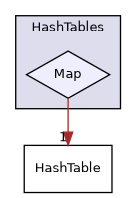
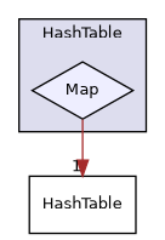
  digraph {
    compound=true
    node [fontname=Helvetica fontsize=10]
    n1 [fillcolor="#eeeeff" label=Map pencolor=black shape=diamond style=filled]
    n2 [label=HashTable shape=box]
    subgraph cluster_1 {
      bgcolor="#ddddee"
      fontname=Helvetica
      fontsize=10
-     label=HashTables
+     label=HashTable
      pencolor=black
      n1
    }
    n1 -> n2 [headlabel=1 labeldistance=1.5 labelfontname=Helvetica labelfontsize=10 color=brown]
  }
